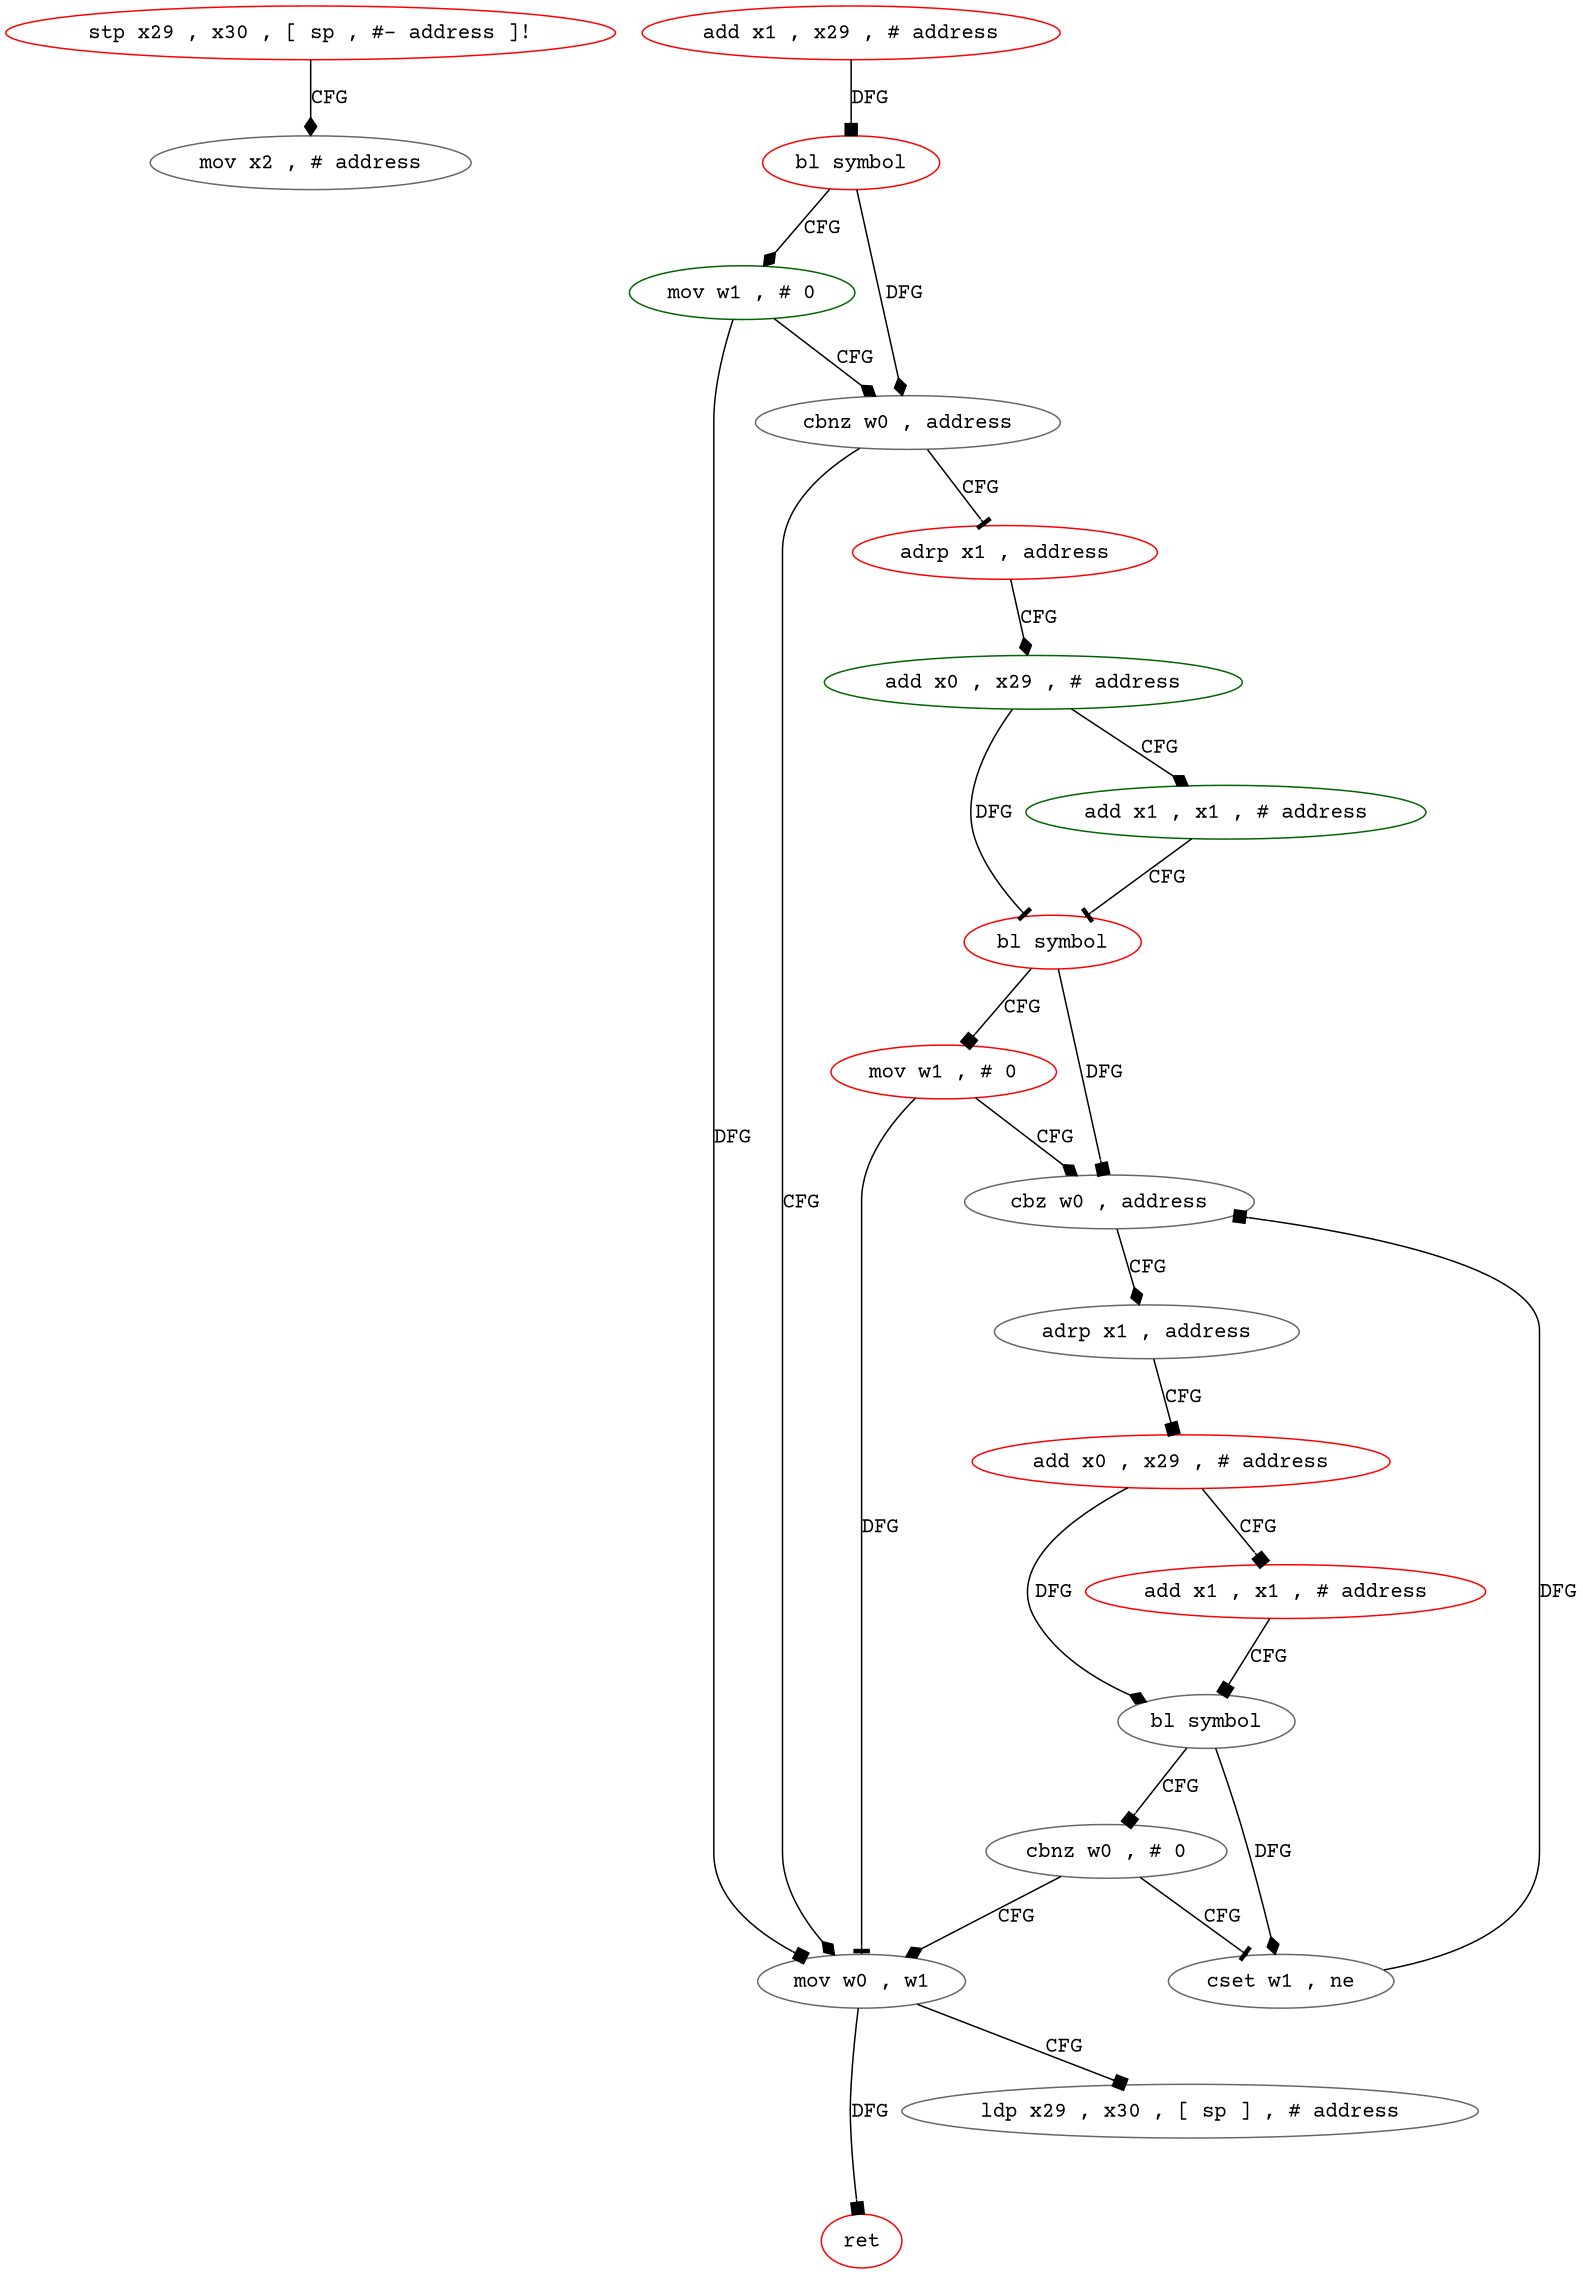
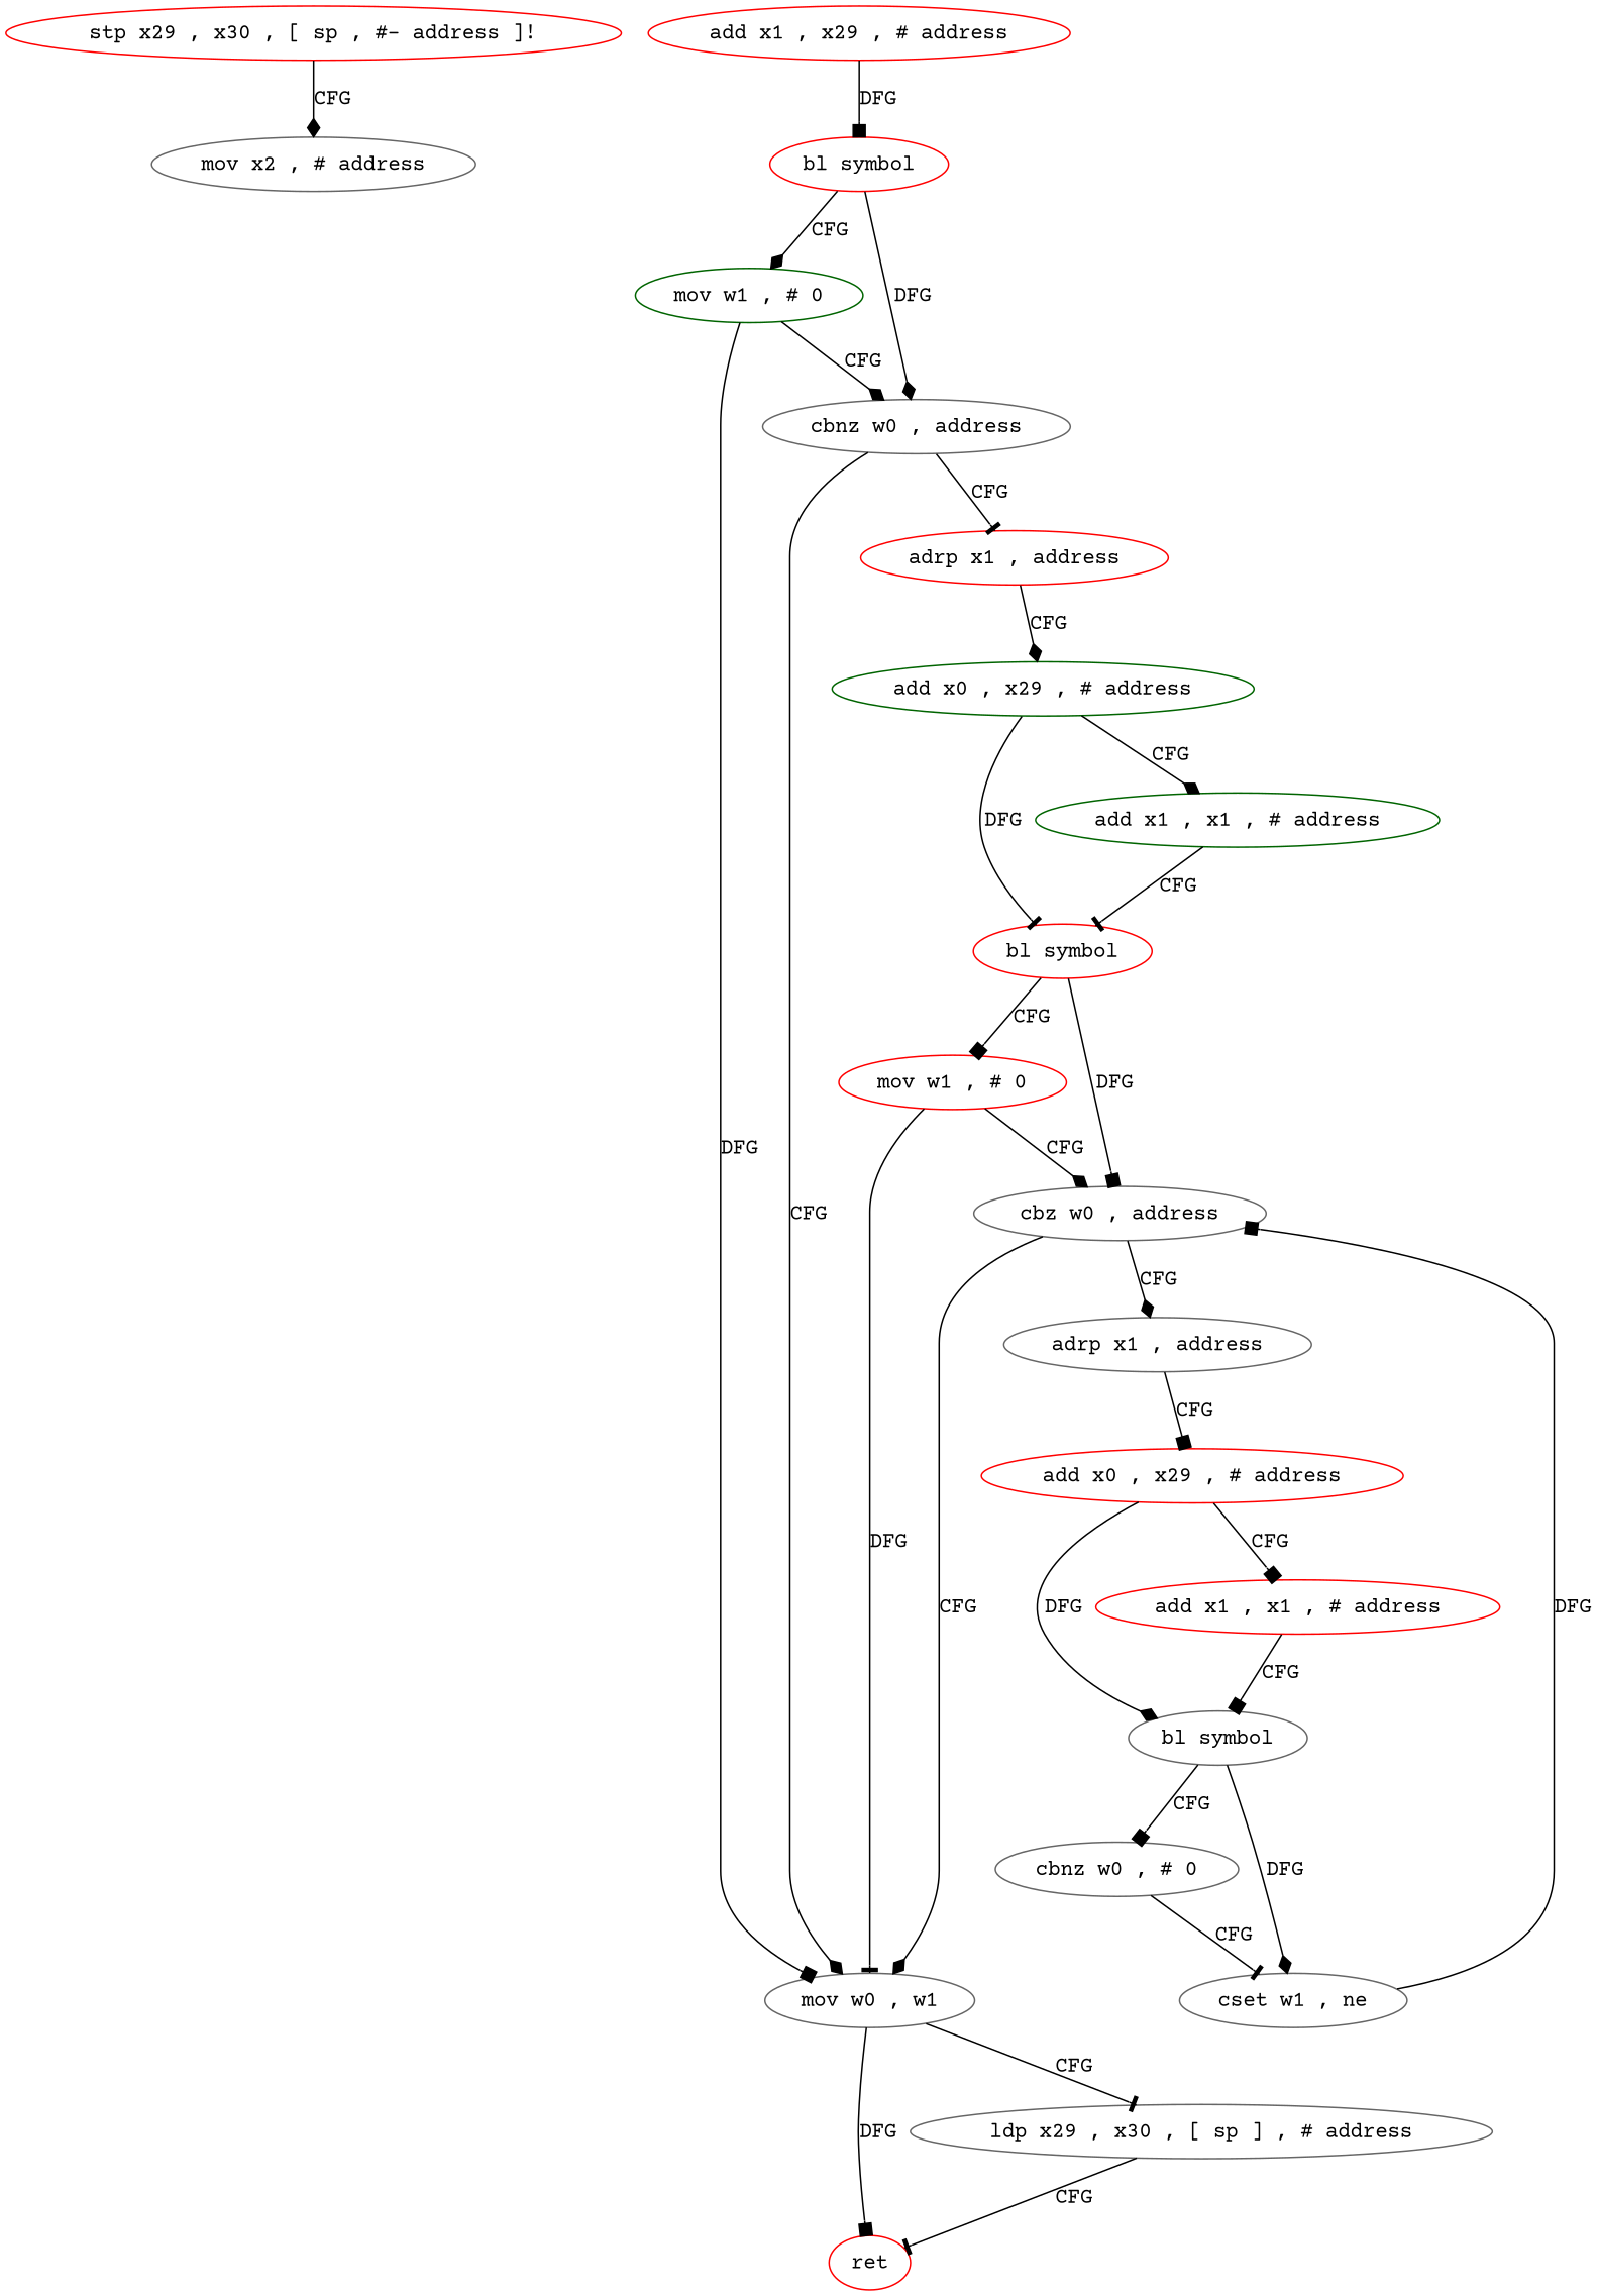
  digraph {
    fontname="Courier Prime"
    node [color=red fontname="Courier Prime"]
    edge [arrowhead=diamond fontname="Courier Prime"]
    n1 [label="stp x29 , x30 , [ sp , #- address ]!"]
    n2 [color=gray40 label="mov x2 , # address"]
    n3 [label="add x1 , x29 , # address"]
    n4 [label="bl symbol"]
    n5 [color=darkgreen label="mov w1 , # 0"]
    n6 [color=gray40 label="cbnz w0 , address"]
    n7 [color=gray40 label="mov w0 , w1"]
    n8 [label="adrp x1 , address"]
    n9 [color=gray40 label="ldp x29 , x30 , [ sp ] , # address"]
    n10 [label=ret]
    n11 [color=darkgreen label="add x0 , x29 , # address"]
    n12 [color=darkgreen label="add x1 , x1 , # address"]
    n13 [label="bl symbol"]
    n14 [label="mov w1 , # 0"]
    n15 [color=gray40 label="cbz w0 , address"]
    n16 [color=gray40 label="adrp x1 , address"]
    n17 [label="add x0 , x29 , # address"]
    n18 [label="add x1 , x1 , # address"]
    n19 [color=gray40 label="bl symbol"]
    n20 [color=gray40 label="cbnz w0 , # 0"]
    n21 [color=gray40 label="cset w1 , ne"]
    n1 -> n2 [label=CFG]
    n3 -> n4 [arrowhead=box label=DFG]
    n4 -> n5 [label=CFG]
    n4 -> n6 [label=DFG]
    n5 -> n6 [label=CFG]
    n5 -> n7 [arrowhead=box label=DFG]
    n6 -> n7 [label=CFG]
    n6 -> n8 [arrowhead=tee label=CFG]
-   n7 -> n9 [arrowhead=box label=CFG]
+   n7 -> n9 [arrowhead=tee label=CFG]
    n7 -> n10 [arrowhead=box label=DFG]
    n8 -> n11 [label=CFG]
+   n9 -> n10 [arrowhead=tee label=CFG]
    n11 -> n12 [label=CFG]
    n11 -> n13 [arrowhead=tee label=DFG]
    n12 -> n13 [arrowhead=tee label=CFG]
    n13 -> n14 [arrowhead=box label=CFG]
    n13 -> n15 [arrowhead=box label=DFG]
    n14 -> n7 [arrowhead=tee label=DFG]
    n14 -> n15 [label=CFG]
-   n20 -> n7 [label=CFG]
+   n15 -> n7 [label=CFG]
    n15 -> n16 [label=CFG]
    n16 -> n17 [arrowhead=box label=CFG]
    n17 -> n18 [arrowhead=box label=CFG]
    n17 -> n19 [label=DFG]
    n18 -> n19 [arrowhead=box label=CFG]
    n19 -> n20 [arrowhead=box label=CFG]
    n19 -> n21 [label=DFG]
    n20 -> n21 [arrowhead=tee label=CFG]
    n21 -> n15 [arrowhead=box label=DFG]
  }
